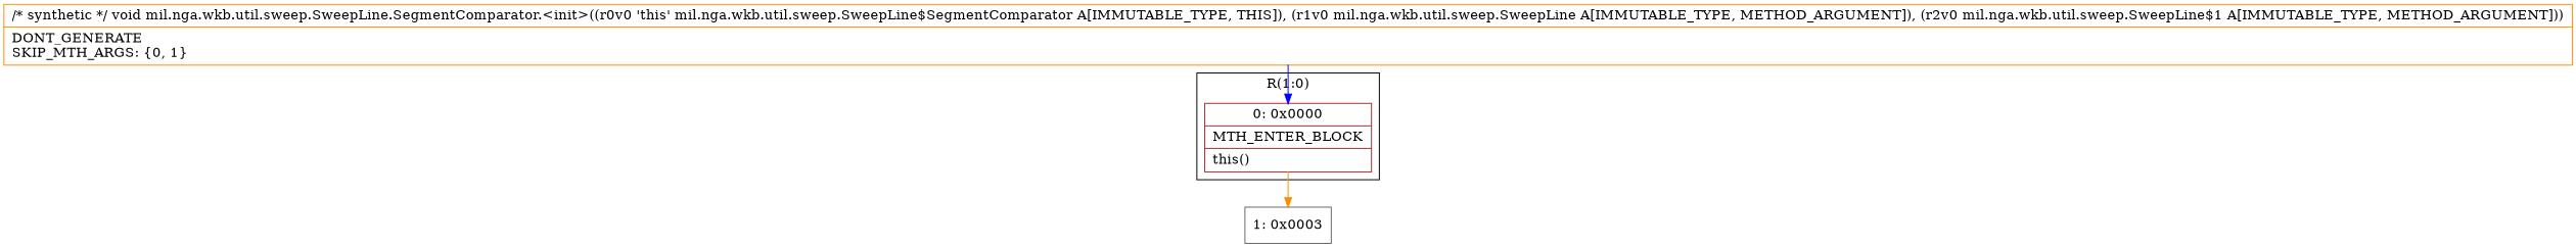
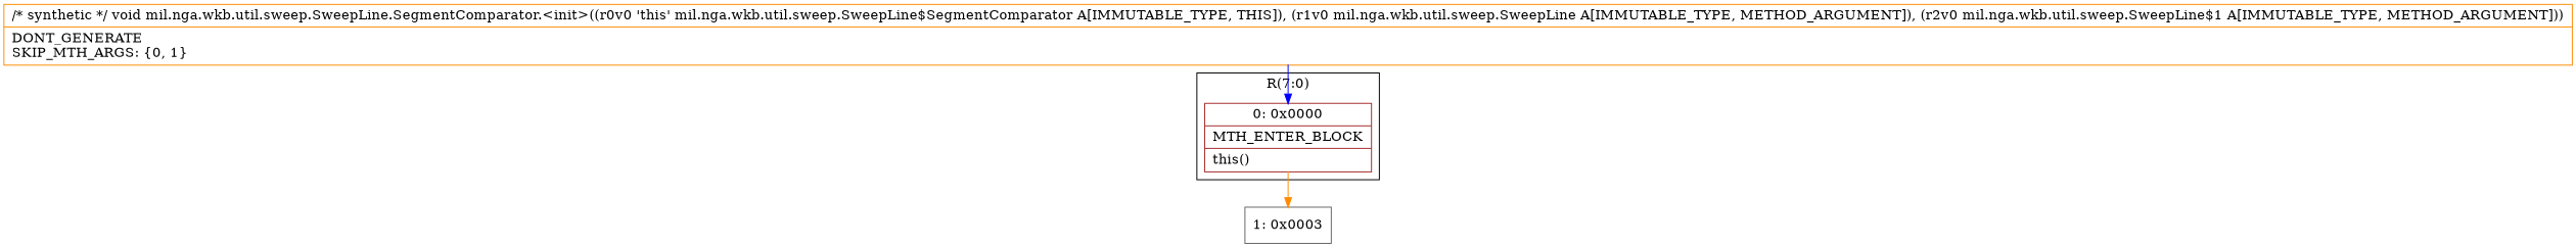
  digraph {
    node [shape=record]
    n1 [color=brown label="{0\:\ 0x0000|MTH_ENTER_BLOCK\l|this()\l}"]
    n2 [color=gray40 label="{1\:\ 0x0003}"]
    n3 [label="{\/* synthetic *\/ void mil.nga.wkb.util.sweep.SweepLine.SegmentComparator.\<init\>((r0v0 'this' mil.nga.wkb.util.sweep.SweepLine$SegmentComparator A[IMMUTABLE_TYPE, THIS]), (r1v0 mil.nga.wkb.util.sweep.SweepLine A[IMMUTABLE_TYPE, METHOD_ARGUMENT]), (r2v0 mil.nga.wkb.util.sweep.SweepLine$1 A[IMMUTABLE_TYPE, METHOD_ARGUMENT]))  | DONT_GENERATE\lSKIP_MTH_ARGS: \{0, 1\}\l}" color=darkorange]
    subgraph cluster_1 {
-     label="R(1:0)"
+     label="R(7:0)"
      n1
    }
    n1 -> n2 [color=darkorange]
    n3 -> n1 [color=blue]
  }
